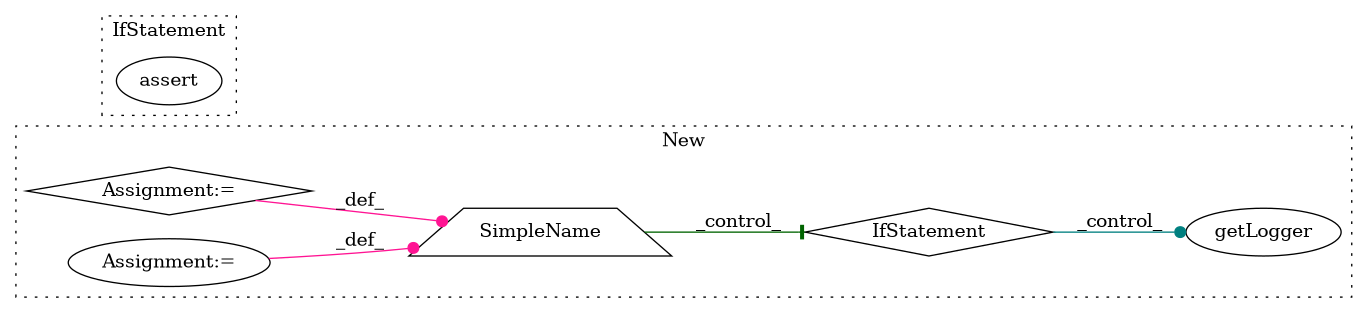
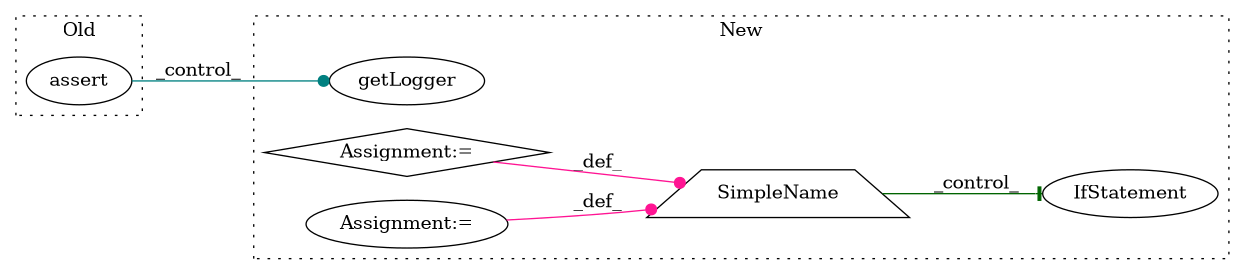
  digraph {
    rankdir=LR
    node [a=7 l=1 shape=ellipse]
    edge [arrowhead=dot color=deeppink]
    n1 [a=32 l=11 label=getLogger s=5788]
-   n2 [a=25 l="4,2" label=IfStatement s="5736,5774" shape=diamond]
+   n2 [a=25 l="4,2" label=IfStatement s="5736,5774"]
    n3 [a=42 label=SimpleName shape=trapezium l=""]
    n4 [label="Assignment:=" s=5697 shape=diamond]
    n5 [label="Assignment:=" s=5642]
    n6 [a=6 l=7 label=assert s=5576]
    subgraph cluster_1 {
      label=New
      style=dotted
      n1
      n2
      n3
      n4
      n5
    }
    subgraph cluster_2 {
-     label=IfStatement
+     label=Old
      style=dotted
      n6
    }
-   n2 -> n1 [color=teal label=_control_]
+   n6 -> n1 [color=teal label=_control_]
    n3 -> n2 [arrowhead=tee color=darkgreen label=_control_]
    n4 -> n3 [label=_def_]
    n5 -> n3 [label=_def_]
  }
